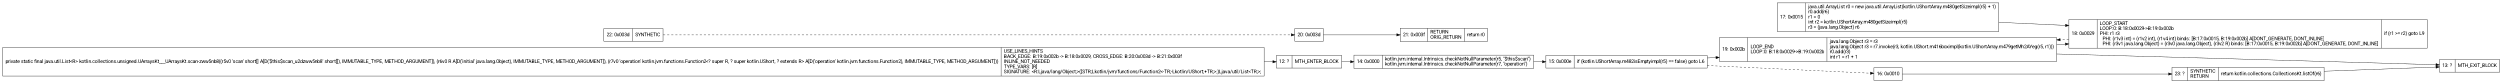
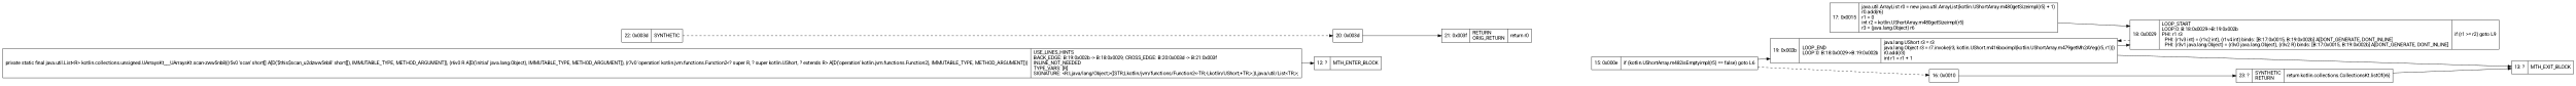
  digraph {
    fontname=Roboto
    rankdir=LR
    node [fontname=Roboto shape=record]
    edge [fontname=Roboto]
    n1 [label="{12\:\ ?|MTH_ENTER_BLOCK\l}"]
-   n2 [label="{14\:\ 0x0000|kotlin.jvm.internal.Intrinsics.checkNotNullParameter(r5, \"$this$scan\")\lkotlin.jvm.internal.Intrinsics.checkNotNullParameter(r7, \"operation\")\l}"]
    n3 [label="{15\:\ 0x000e|if (kotlin.UShortArray.m482isEmptyimpl(r5) == false) goto L6\l}"]
    n4 [label="{16\:\ 0x0010}"]
-   n5 [label="{19\:\ 0x002b|LOOP_END\lLOOP:0: B:18:0x0029\-\>B:19:0x002b\l|java.lang.Object r3 = r3\ljava.lang.Object r3 = r7.invoke(r3, kotlin.UShort.m416boximpl(kotlin.UShortArray.m479getMh2AYeg(r5, r1)))\lr0.add(r3)\lint r1 = r1 + 1\l}"]
+   n5 [label="{19\:\ 0x002b|LOOP_END\lLOOP:0: B:18:0x0029\-\>B:19:0x002b\l|java.lang.UShort r3 = r3\ljava.lang.Object r3 = r7.invoke(r3, kotlin.UShort.m416boximpl(kotlin.UShortArray.m479getMh2AYeg(r5, r1)))\lr0.add(r3)\lint r1 = r1 + 1\l}"]
    n6 [label="{23\:\ ?|SYNTHETIC\lRETURN\l|return kotlin.collections.CollectionsKt.listOf(r6)\l}"]
    n7 [label="{17\:\ 0x0015|java.util.ArrayList r0 = new java.util.ArrayList(kotlin.UShortArray.m480getSizeimpl(r5) + 1)\lr0.add(r6)\lr1 = 0\lint r2 = kotlin.UShortArray.m480getSizeimpl(r5)\lr3 = (java.lang.Object) r6\l}"]
    n8 [label="{18\:\ 0x0029|LOOP_START\lLOOP:0: B:18:0x0029\-\>B:19:0x002b\lPHI: r1 r3 \l  PHI: (r1v3 int) = (r1v2 int), (r1v4 int) binds: [B:17:0x0015, B:19:0x002b] A[DONT_GENERATE, DONT_INLINE]\l  PHI: (r3v1 java.lang.Object) = (r3v0 java.lang.Object), (r3v2 R) binds: [B:17:0x0015, B:19:0x002b] A[DONT_GENERATE, DONT_INLINE]\l|if (r1 \>= r2) goto L9\l}"]
    n9 [label="{13\:\ ?|MTH_EXIT_BLOCK\l}"]
    n10 [label="{22\:\ 0x003d|SYNTHETIC\l}"]
    n11 [label="{20\:\ 0x003d}"]
    n12 [label="{21\:\ 0x003f|RETURN\lORIG_RETURN\l|return r0\l}"]
    n13 [label="{private static final java.util.List\<R\> kotlin.collections.unsigned.UArraysKt___UArraysKt.scan\-zww5nb8((r5v0 'scan' short[] A[D('$this$scan_u2dzww5nb8' short[]), IMMUTABLE_TYPE, METHOD_ARGUMENT]), (r6v0 R A[D('initial' java.lang.Object), IMMUTABLE_TYPE, METHOD_ARGUMENT]), (r7v0 'operation' kotlin.jvm.functions.Function2\<? super R, ? super kotlin.UShort, ? extends R\> A[D('operation' kotlin.jvm.functions.Function2), IMMUTABLE_TYPE, METHOD_ARGUMENT]))  | USE_LINES_HINTS\lBACK_EDGE: B:19:0x002b \-\> B:18:0x0029, CROSS_EDGE: B:20:0x003d \-\> B:21:0x003f\lINLINE_NOT_NEEDED\lTYPE_VARS: [R]\lSIGNATURE: \<R:Ljava\/lang\/Object;\>([STR;Lkotlin\/jvm\/functions\/Function2\<\-TR;\-Lkotlin\/UShort;+TR;\>;)Ljava\/util\/List\<TR;\>;\l}"]
-   n1 -> n2
-   n2 -> n3
    n3 -> n4 [style=dashed]
    n3 -> n5
    n4 -> n6
    n5 -> n8
    n5 -> n9
    n6 -> n9
    n7 -> n8
    n8 -> n5 [style=dashed]
    n10 -> n11 [style=dashed]
    n11 -> n12
    n13 -> n1
  }
